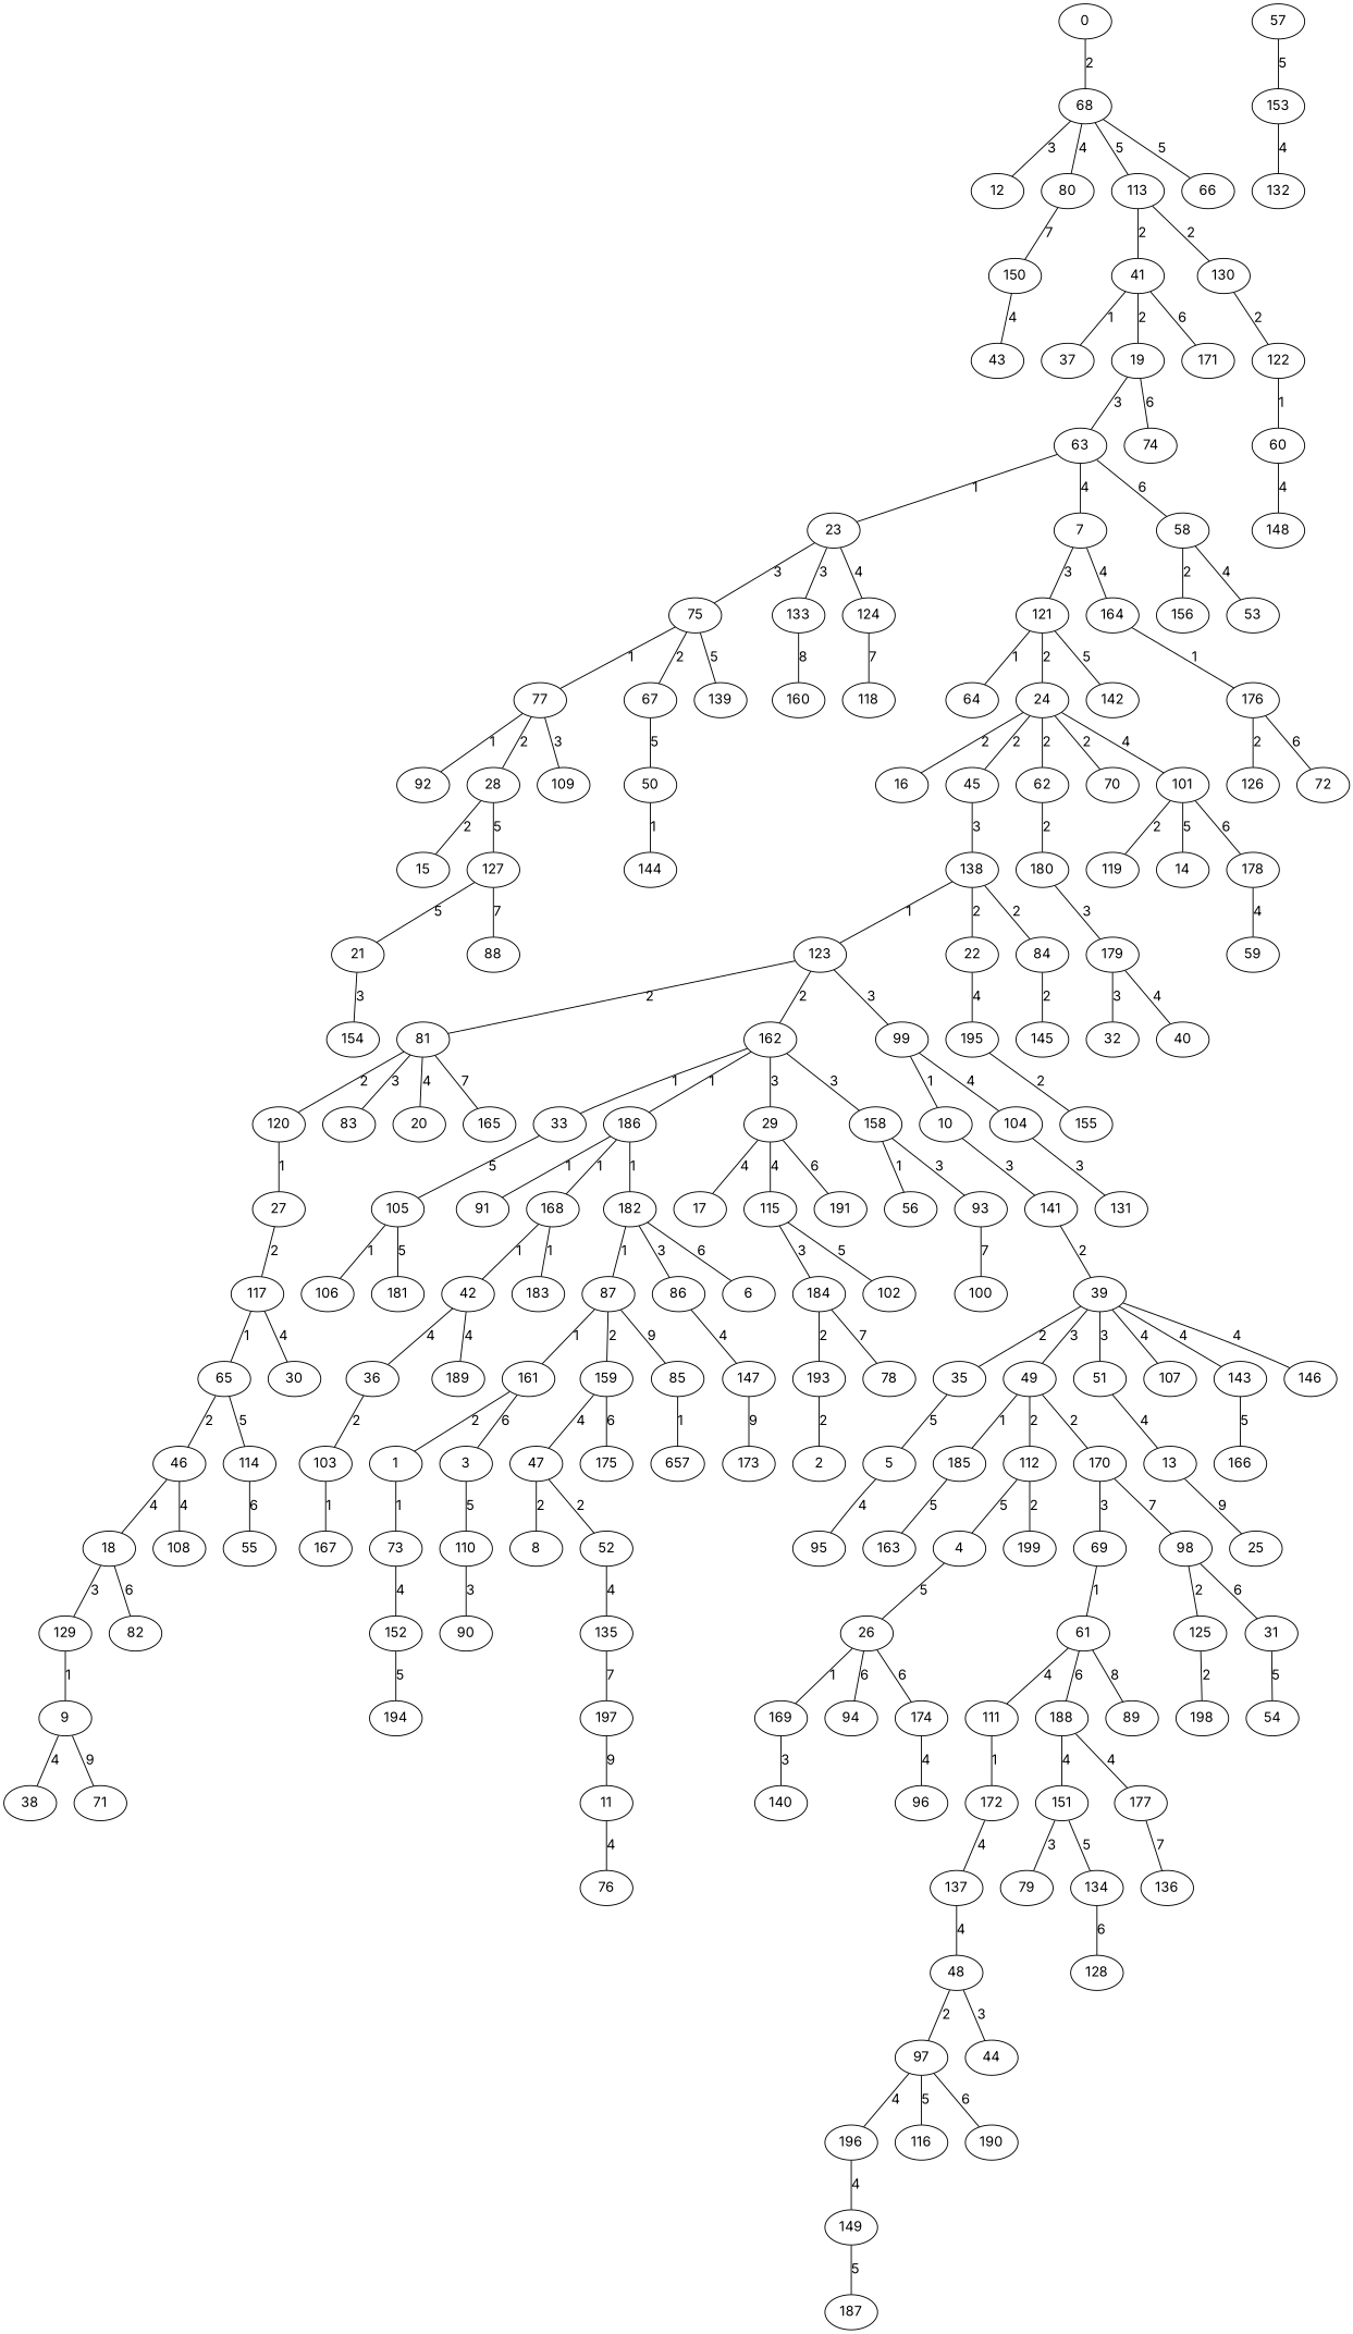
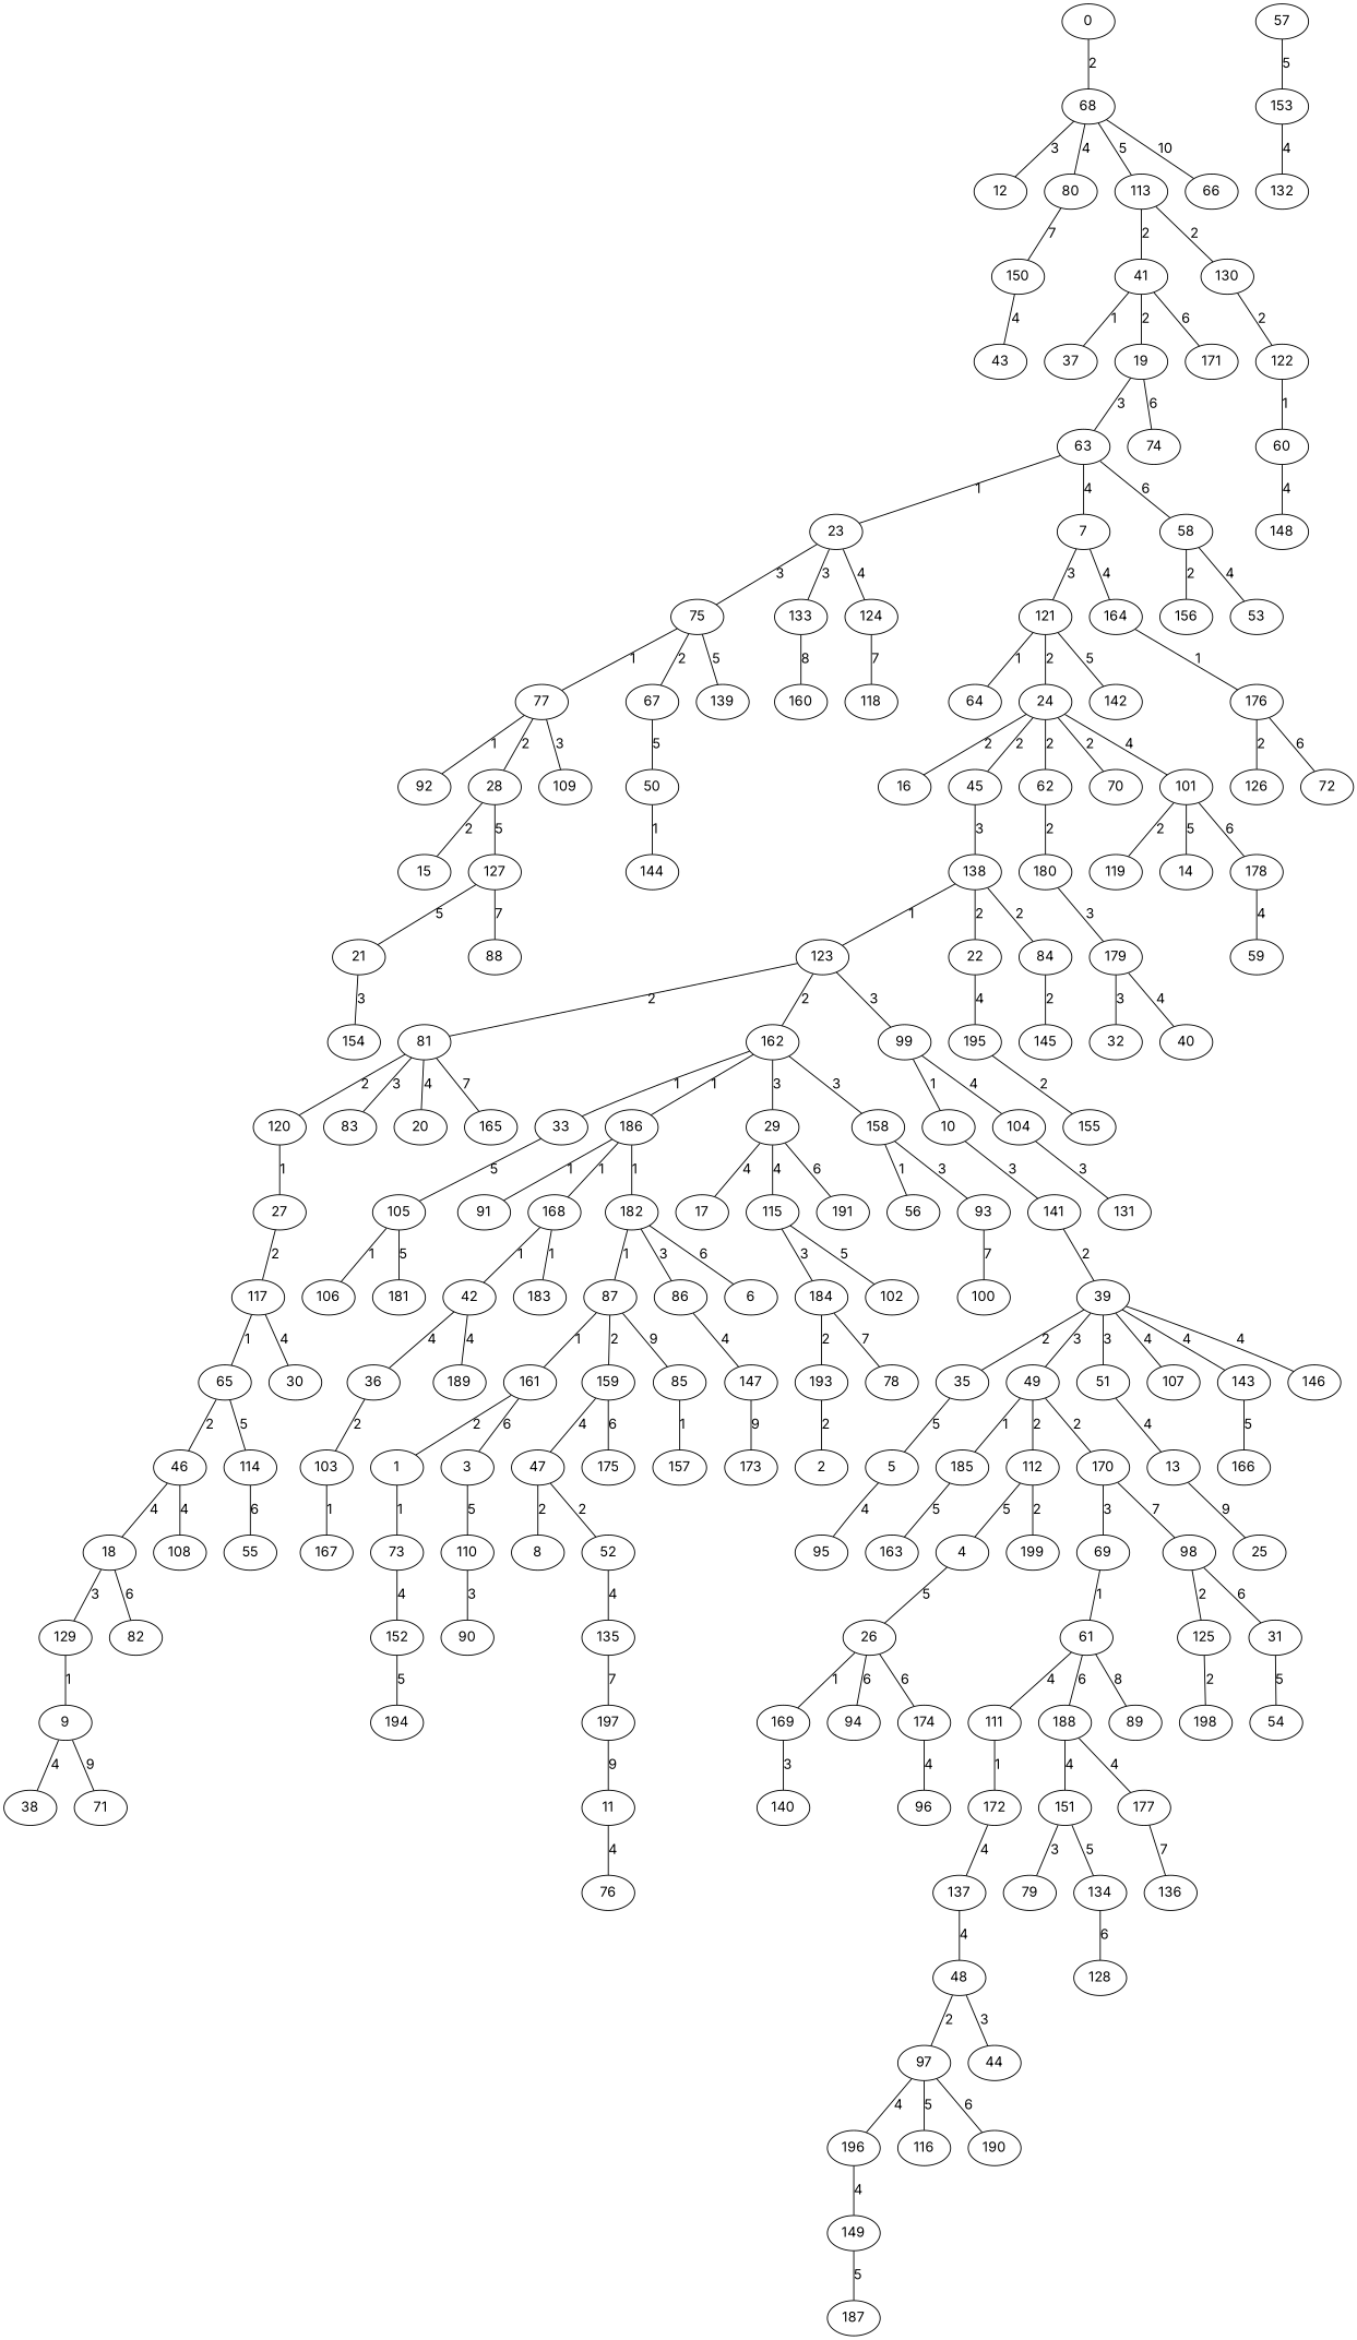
  graph {
    fontname=Inter
    node [fontname=Inter]
    edge [fontname=Inter]
    n1 [label=0]
    n2 [label=68]
    n3 [label=12]
    n4 [label=80]
    n5 [label=113]
    n6 [label=66]
    n7 [label=150]
    n8 [label=41]
    n9 [label=130]
    n10 [label=43]
    n11 [label=37]
    n12 [label=19]
    n13 [label=171]
    n14 [label=122]
    n15 [label=63]
    n16 [label=74]
    n17 [label=23]
    n18 [label=7]
    n19 [label=58]
    n20 [label=60]
    n21 [label=148]
    n22 [label=75]
    n23 [label=133]
    n24 [label=124]
    n25 [label=121]
    n26 [label=164]
    n27 [label=156]
    n28 [label=53]
    n29 [label=77]
    n30 [label=67]
    n31 [label=139]
    n32 [label=160]
    n33 [label=118]
    n34 [label=92]
    n35 [label=28]
    n36 [label=109]
    n37 [label=50]
    n38 [label=15]
    n39 [label=127]
    n40 [label=21]
    n41 [label=88]
    n42 [label=144]
    n43 [label=64]
    n44 [label=24]
    n45 [label=142]
    n46 [label=176]
    n47 [label=16]
    n48 [label=45]
    n49 [label=62]
    n50 [label=70]
    n51 [label=101]
    n52 [label=138]
    n53 [label=180]
    n54 [label=119]
    n55 [label=14]
    n56 [label=178]
    n57 [label=123]
    n58 [label=22]
    n59 [label=84]
    n60 [label=179]
    n61 [label=32]
    n62 [label=40]
    n63 [label=81]
    n64 [label=162]
    n65 [label=99]
    n66 [label=195]
    n67 [label=145]
    n68 [label=120]
    n69 [label=83]
    n70 [label=20]
    n71 [label=165]
    n72 [label=33]
    n73 [label=186]
    n74 [label=29]
    n75 [label=158]
    n76 [label=10]
    n77 [label=104]
    n78 [label=155]
    n79 [label=27]
    n80 [label=117]
    n81 [label=65]
    n82 [label=30]
    n83 [label=46]
    n84 [label=114]
    n85 [label=18]
    n86 [label=108]
    n87 [label=55]
    n88 [label=57]
    n89 [label=153]
    n90 [label=129]
    n91 [label=82]
    n92 [label=132]
    n93 [label=105]
    n94 [label=91]
    n95 [label=168]
    n96 [label=182]
    n97 [label=17]
    n98 [label=115]
    n99 [label=191]
    n100 [label=56]
    n101 [label=93]
    n102 [label=106]
    n103 [label=181]
    n104 [label=42]
    n105 [label=183]
    n106 [label=87]
    n107 [label=86]
    n108 [label=6]
    n109 [label=36]
    n110 [label=189]
    n111 [label=103]
    n112 [label=161]
    n113 [label=159]
    n114 [label=85]
    n115 [label=147]
    n116 [label=1]
    n117 [label=3]
    n118 [label=47]
    n119 [label=175]
-   n120 [label=657]
+   n120 [label=157]
    n121 [label=73]
    n122 [label=110]
    n123 [label=152]
    n124 [label=194]
    n125 [label=8]
    n126 [label=52]
    n127 [label=184]
    n128 [label=102]
    n129 [label=173]
    n130 [label=141]
    n131 [label=131]
    n132 [label=39]
    n133 [label=35]
    n134 [label=49]
    n135 [label=51]
    n136 [label=107]
    n137 [label=143]
    n138 [label=146]
    n139 [label=5]
    n140 [label=185]
    n141 [label=112]
    n142 [label=170]
    n143 [label=13]
    n144 [label=166]
    n145 [label=95]
    n146 [label=163]
    n147 [label=4]
    n148 [label=199]
    n149 [label=69]
    n150 [label=98]
    n151 [label=26]
    n152 [label=169]
    n153 [label=94]
    n154 [label=174]
    n155 [label=61]
    n156 [label=125]
    n157 [label=31]
    n158 [label=25]
    n159 [label=111]
    n160 [label=188]
    n161 [label=89]
    n162 [label=172]
    n163 [label=151]
    n164 [label=177]
    n165 [label=100]
    n166 [label=9]
    n167 [label=38]
    n168 [label=71]
    n169 [label=167]
    n170 [label=135]
    n171 [label=197]
    n172 [label=59]
    n173 [label=137]
    n174 [label=48]
    n175 [label=193]
    n176 [label=78]
    n177 [label=2]
    n178 [label=11]
    n179 [label=97]
    n180 [label=44]
    n181 [label=196]
    n182 [label=116]
    n183 [label=190]
    n184 [label=149]
    n185 [label=126]
    n186 [label=72]
    n187 [label=187]
    n188 [label=140]
    n189 [label=96]
    n190 [label=154]
    n191 [label=90]
    n192 [label=79]
    n193 [label=134]
    n194 [label=136]
    n195 [label=128]
    n196 [label=198]
    n197 [label=54]
    n198 [label=76]
    n1 -- n2 [label=2]
    n2 -- n3 [label=3]
    n2 -- n4 [label=4]
    n2 -- n5 [label=5]
-   n2 -- n6 [label=5]
+   n2 -- n6 [label=10]
    n4 -- n7 [label=7]
    n5 -- n8 [label=2]
    n5 -- n9 [label=2]
    n7 -- n10 [label=4]
    n8 -- n11 [label=1]
    n8 -- n12 [label=2]
    n8 -- n13 [label=6]
    n9 -- n14 [label=2]
    n12 -- n15 [label=3]
    n12 -- n16 [label=6]
    n14 -- n20 [label=1]
    n15 -- n17 [label=1]
    n15 -- n18 [label=4]
    n15 -- n19 [label=6]
    n17 -- n22 [label=3]
    n17 -- n23 [label=3]
    n17 -- n24 [label=4]
    n18 -- n25 [label=3]
    n18 -- n26 [label=4]
    n19 -- n27 [label=2]
    n19 -- n28 [label=4]
    n20 -- n21 [label=4]
    n22 -- n29 [label=1]
    n22 -- n30 [label=2]
    n22 -- n31 [label=5]
    n23 -- n32 [label=8]
    n24 -- n33 [label=7]
    n25 -- n43 [label=1]
    n25 -- n44 [label=2]
    n25 -- n45 [label=5]
    n26 -- n46 [label=1]
    n29 -- n34 [label=1]
    n29 -- n35 [label=2]
    n29 -- n36 [label=3]
    n30 -- n37 [label=5]
    n35 -- n38 [label=2]
    n35 -- n39 [label=5]
    n37 -- n42 [label=1]
    n39 -- n40 [label=5]
    n39 -- n41 [label=7]
    n40 -- n190 [label=3]
    n44 -- n47 [label=2]
    n44 -- n48 [label=2]
    n44 -- n49 [label=2]
    n44 -- n50 [label=2]
    n44 -- n51 [label=4]
    n46 -- n185 [label=2]
    n46 -- n186 [label=6]
    n48 -- n52 [label=3]
    n49 -- n53 [label=2]
    n51 -- n54 [label=2]
    n51 -- n55 [label=5]
    n51 -- n56 [label=6]
    n52 -- n57 [label=1]
    n52 -- n58 [label=2]
    n52 -- n59 [label=2]
    n53 -- n60 [label=3]
    n56 -- n172 [label=4]
    n57 -- n63 [label=2]
    n57 -- n64 [label=2]
    n57 -- n65 [label=3]
    n58 -- n66 [label=4]
    n59 -- n67 [label=2]
    n60 -- n61 [label=3]
    n60 -- n62 [label=4]
    n63 -- n68 [label=2]
    n63 -- n69 [label=3]
    n63 -- n70 [label=4]
    n63 -- n71 [label=7]
    n64 -- n72 [label=1]
    n64 -- n73 [label=1]
    n64 -- n74 [label=3]
    n64 -- n75 [label=3]
    n65 -- n76 [label=1]
    n65 -- n77 [label=4]
    n66 -- n78 [label=2]
    n68 -- n79 [label=1]
    n72 -- n93 [label=5]
    n73 -- n94 [label=1]
    n73 -- n95 [label=1]
    n73 -- n96 [label=1]
    n74 -- n97 [label=4]
    n74 -- n98 [label=4]
    n74 -- n99 [label=6]
    n75 -- n100 [label=1]
    n75 -- n101 [label=3]
    n76 -- n130 [label=3]
    n77 -- n131 [label=3]
    n79 -- n80 [label=2]
    n80 -- n81 [label=1]
    n80 -- n82 [label=4]
    n81 -- n83 [label=2]
    n81 -- n84 [label=5]
    n83 -- n85 [label=4]
    n83 -- n86 [label=4]
    n84 -- n87 [label=6]
    n85 -- n90 [label=3]
    n85 -- n91 [label=6]
    n88 -- n89 [label=5]
    n89 -- n92 [label=4]
    n90 -- n166 [label=1]
    n93 -- n102 [label=1]
    n93 -- n103 [label=5]
    n95 -- n104 [label=1]
    n95 -- n105 [label=1]
    n96 -- n106 [label=1]
    n96 -- n107 [label=3]
    n96 -- n108 [label=6]
    n98 -- n127 [label=3]
    n98 -- n128 [label=5]
    n101 -- n165 [label=7]
    n104 -- n109 [label=4]
    n104 -- n110 [label=4]
    n106 -- n112 [label=1]
    n106 -- n113 [label=2]
    n106 -- n114 [label=9]
    n107 -- n115 [label=4]
    n109 -- n111 [label=2]
    n111 -- n169 [label=1]
    n112 -- n116 [label=2]
    n112 -- n117 [label=6]
    n113 -- n118 [label=4]
    n113 -- n119 [label=6]
    n114 -- n120 [label=1]
    n115 -- n129 [label=9]
    n116 -- n121 [label=1]
    n117 -- n122 [label=5]
    n118 -- n125 [label=2]
    n118 -- n126 [label=2]
    n121 -- n123 [label=4]
    n122 -- n191 [label=3]
    n123 -- n124 [label=5]
    n126 -- n170 [label=4]
    n127 -- n175 [label=2]
    n127 -- n176 [label=7]
    n130 -- n132 [label=2]
    n132 -- n133 [label=2]
    n132 -- n134 [label=3]
    n132 -- n135 [label=3]
    n132 -- n136 [label=4]
    n132 -- n137 [label=4]
    n132 -- n138 [label=4]
    n133 -- n139 [label=5]
    n134 -- n140 [label=1]
    n134 -- n141 [label=2]
    n134 -- n142 [label=2]
    n135 -- n143 [label=4]
    n137 -- n144 [label=5]
    n139 -- n145 [label=4]
    n140 -- n146 [label=5]
    n141 -- n147 [label=5]
    n141 -- n148 [label=2]
    n142 -- n149 [label=3]
    n142 -- n150 [label=7]
    n143 -- n158 [label=9]
    n147 -- n151 [label=5]
    n149 -- n155 [label=1]
    n150 -- n156 [label=2]
    n150 -- n157 [label=6]
    n151 -- n152 [label=1]
    n151 -- n153 [label=6]
    n151 -- n154 [label=6]
    n152 -- n188 [label=3]
    n154 -- n189 [label=4]
    n155 -- n159 [label=4]
    n155 -- n160 [label=6]
    n155 -- n161 [label=8]
    n156 -- n196 [label=2]
    n157 -- n197 [label=5]
    n159 -- n162 [label=1]
    n160 -- n163 [label=4]
    n160 -- n164 [label=4]
    n162 -- n173 [label=4]
    n163 -- n192 [label=3]
    n163 -- n193 [label=5]
    n164 -- n194 [label=7]
    n166 -- n167 [label=4]
    n166 -- n168 [label=9]
    n170 -- n171 [label=7]
    n171 -- n178 [label=9]
    n173 -- n174 [label=4]
    n174 -- n179 [label=2]
    n174 -- n180 [label=3]
    n175 -- n177 [label=2]
    n178 -- n198 [label=4]
    n179 -- n181 [label=4]
    n179 -- n182 [label=5]
    n179 -- n183 [label=6]
    n181 -- n184 [label=4]
    n184 -- n187 [label=5]
    n193 -- n195 [label=6]
  }
